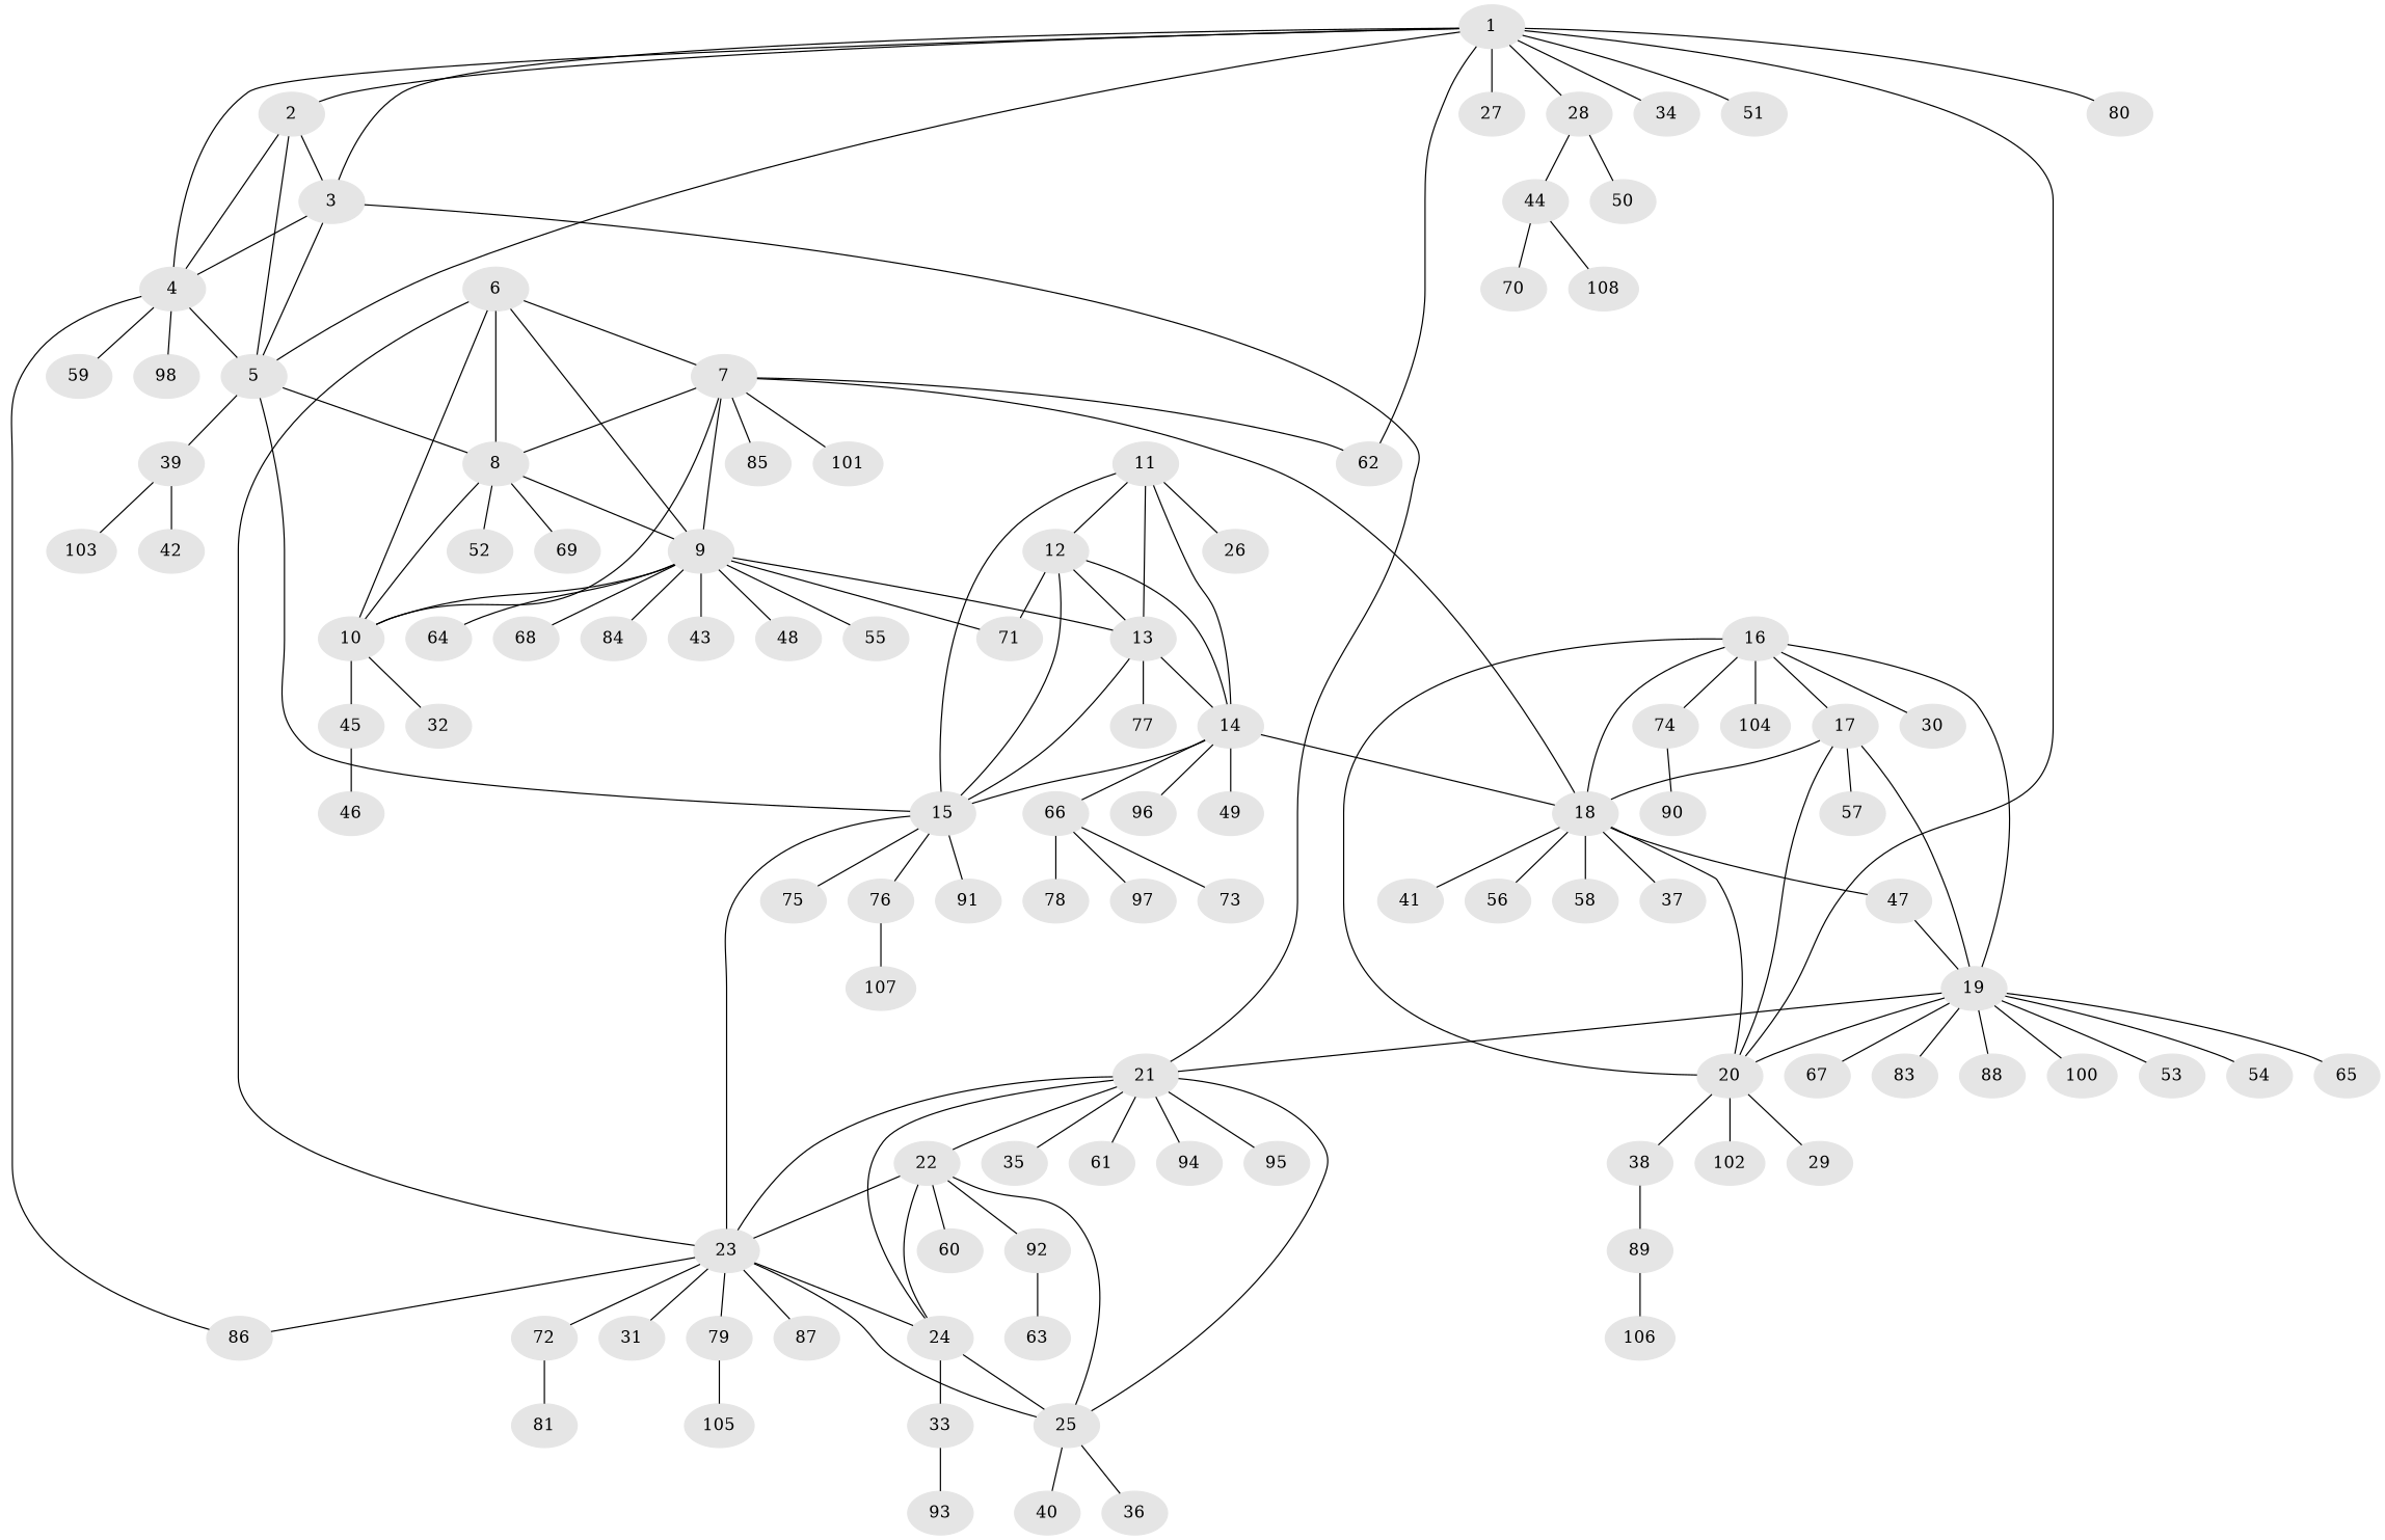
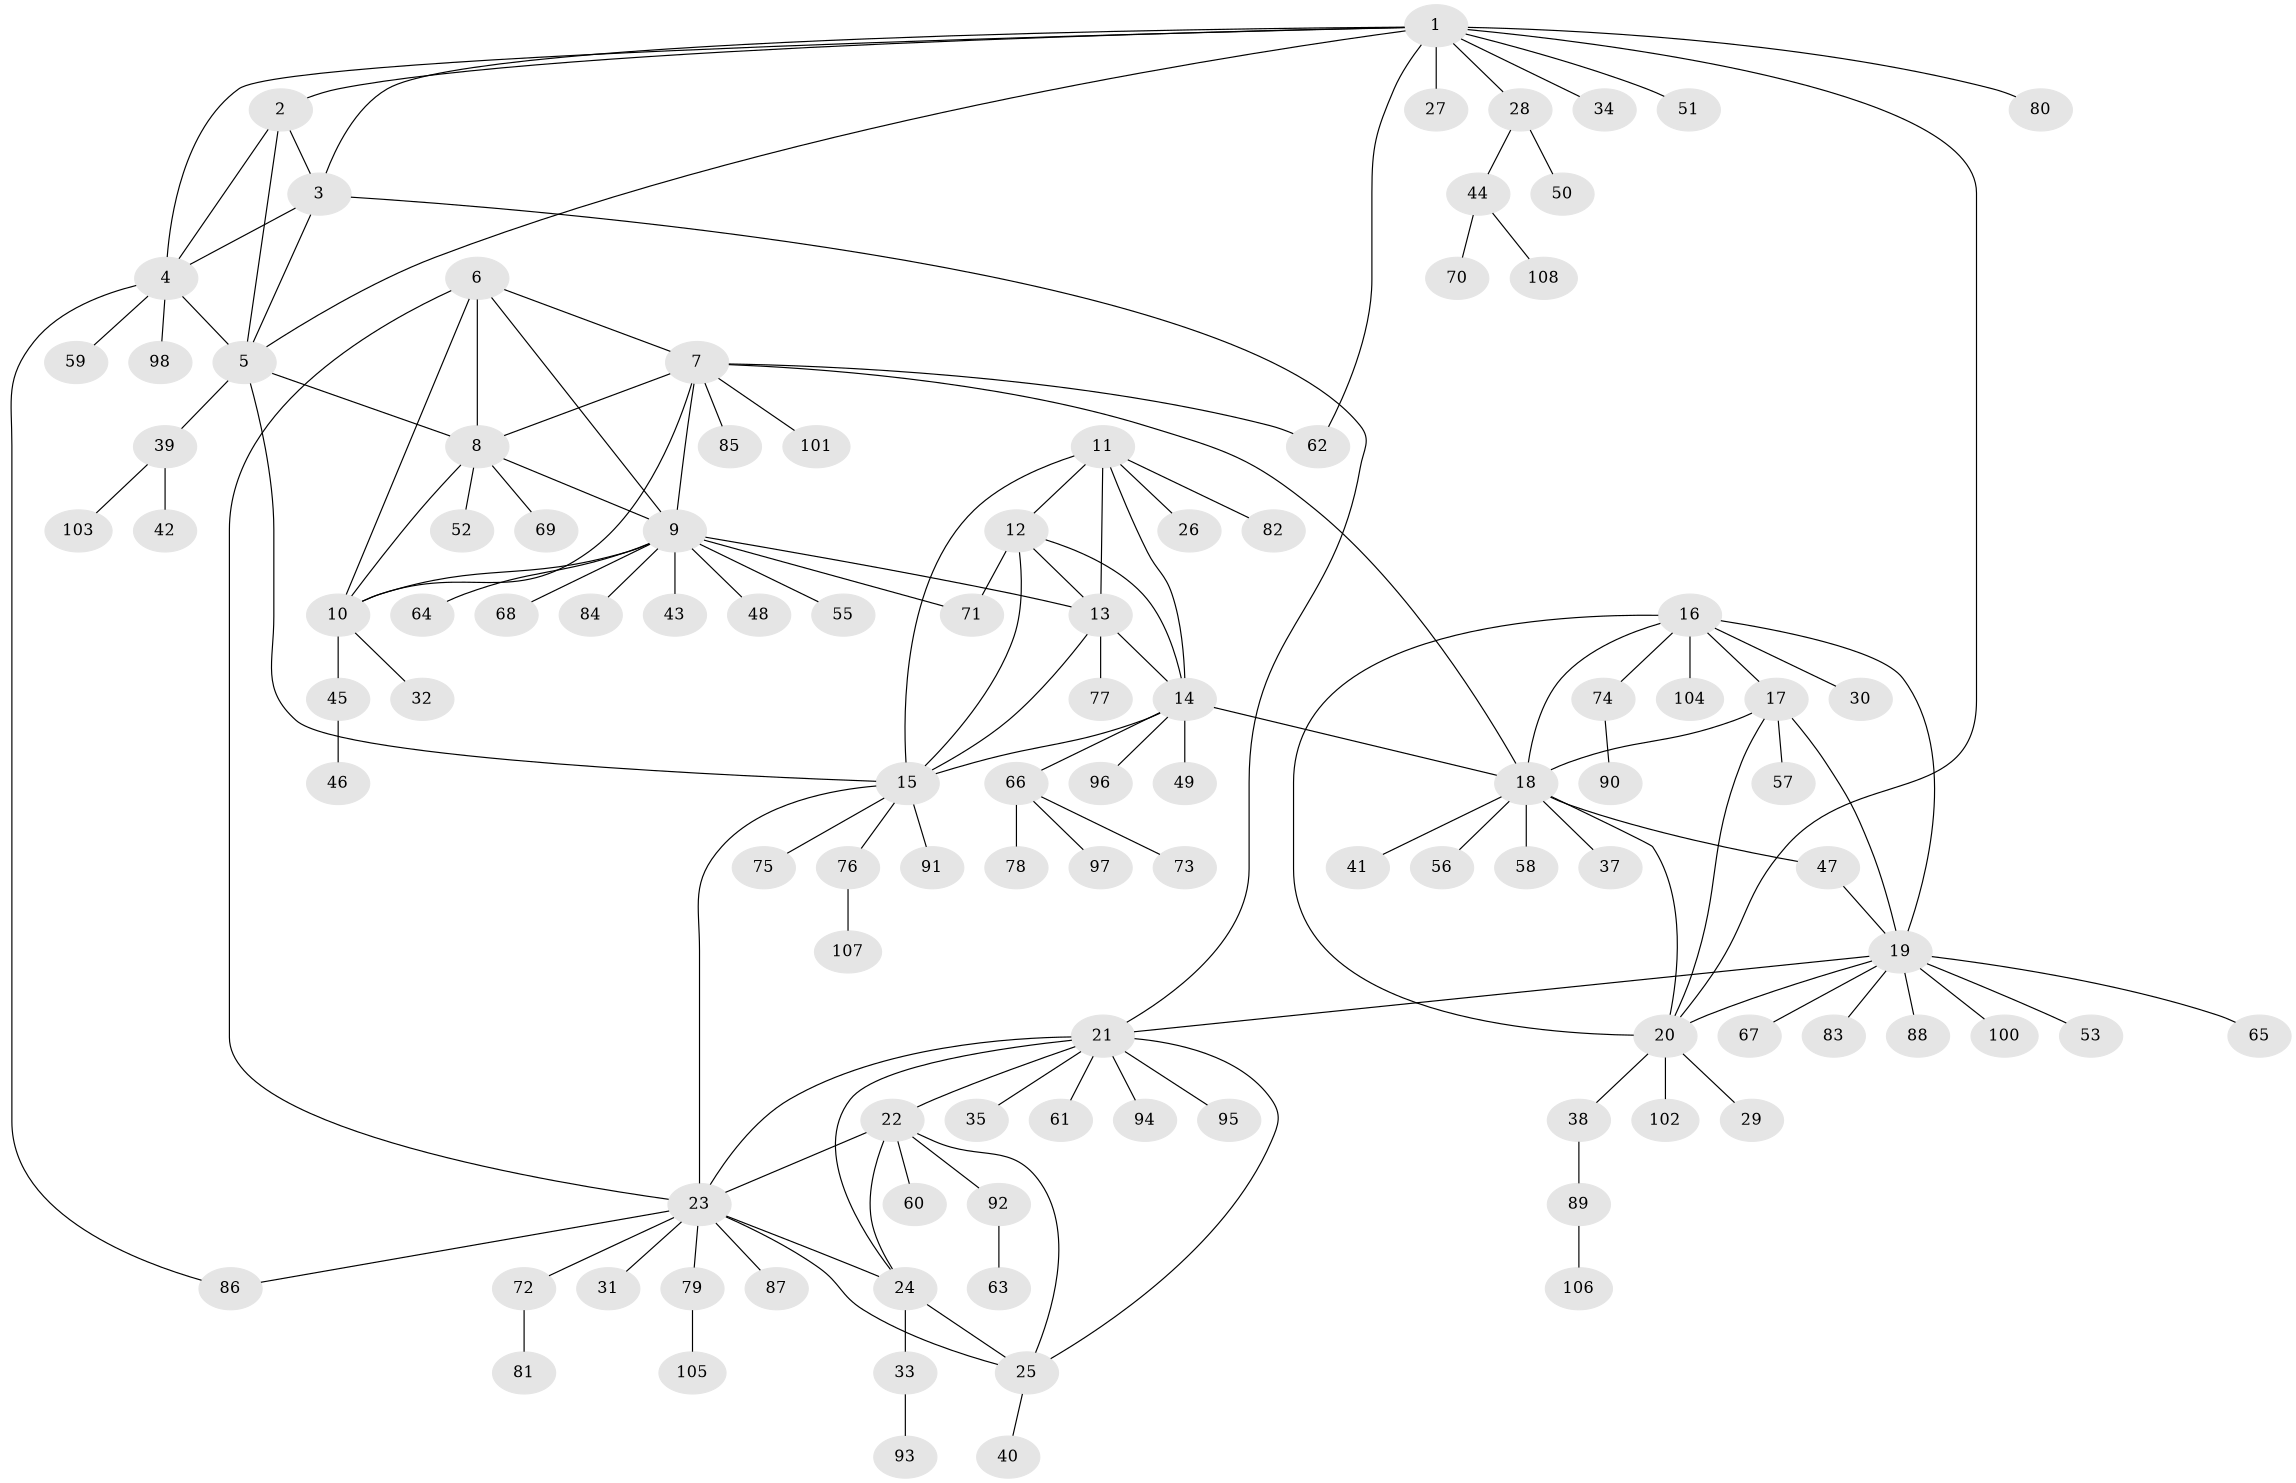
  graph {
    node [color=gray90 style=filled]
    1
    2
    3
    4
    5
    20
    27
    28
    34
    51
    62
    80
    21
    59
    86
    98
    8
    15
    39
    29
    38
    102
    44
    50
    23
    22
    24
    25
    35
    61
    94
    95
    9
    10
    52
    69
    75
    76
    91
    42
    103
    6
    7
    18
    85
    101
    13
    43
    48
    55
    64
    68
    71
    84
    32
    45
    31
    72
    79
    87
    37
    41
    47
    56
    58
    14
    77
    46
    11
    12
    26
+   82
    49
    66
    96
    73
    78
    97
    107
    16
    17
    19
    30
    74
    104
    57
    53
-   54
    65
    67
    83
    88
    100
    90
    89
    60
    92
    33
-   36
    40
    63
    81
    105
    93
    70
    108
    106
    1 -- 2
    1 -- 3
    1 -- 4
    1 -- 5
    1 -- 20
    1 -- 27
    1 -- 28
    1 -- 34
    1 -- 51
    1 -- 62
    1 -- 80
    2 -- 3
    2 -- 4
    2 -- 5
    3 -- 4
    3 -- 5
    3 -- 21
    4 -- 5
    4 -- 59
    4 -- 86
    4 -- 98
    5 -- 8
    5 -- 15
    5 -- 39
    20 -- 29
    20 -- 38
    20 -- 102
    28 -- 44
    28 -- 50
    21 -- 23
    21 -- 22
    21 -- 24
    21 -- 25
    21 -- 35
    21 -- 61
    21 -- 94
    21 -- 95
    8 -- 9
    8 -- 10
    8 -- 52
    8 -- 69
    15 -- 23
    15 -- 75
    15 -- 76
    15 -- 91
    39 -- 42
    39 -- 103
    38 -- 89
    44 -- 70
    44 -- 108
    23 -- 86
    23 -- 24
    23 -- 25
    23 -- 31
    23 -- 72
    23 -- 79
    23 -- 87
    22 -- 23
    22 -- 24
    22 -- 25
    22 -- 60
    22 -- 92
    24 -- 25
    24 -- 33
-   25 -- 36
    25 -- 40
    9 -- 10
    9 -- 13
    9 -- 43
    9 -- 48
    9 -- 55
    9 -- 64
    9 -- 68
    9 -- 71
    9 -- 84
    10 -- 32
    10 -- 45
    76 -- 107
    6 -- 8
    6 -- 23
    6 -- 9
    6 -- 10
    6 -- 7
    7 -- 62
    7 -- 8
    7 -- 9
    7 -- 10
    7 -- 18
    7 -- 85
    7 -- 101
    18 -- 20
    18 -- 37
    18 -- 41
    18 -- 47
    18 -- 56
    18 -- 58
    13 -- 15
    13 -- 14
    13 -- 77
    45 -- 46
    72 -- 81
    79 -- 105
    47 -- 19
    14 -- 15
    14 -- 18
    14 -- 49
    14 -- 66
    14 -- 96
    11 -- 15
    11 -- 13
    11 -- 14
    11 -- 12
    11 -- 26
+   11 -- 82
    12 -- 15
    12 -- 13
    12 -- 71
    12 -- 14
    66 -- 73
    66 -- 78
    66 -- 97
    16 -- 20
    16 -- 18
    16 -- 17
    16 -- 19
    16 -- 30
    16 -- 74
    16 -- 104
    17 -- 20
    17 -- 18
    17 -- 19
    17 -- 57
    19 -- 20
    19 -- 21
    19 -- 53
-   19 -- 54
    19 -- 65
    19 -- 67
    19 -- 83
    19 -- 88
    19 -- 100
    74 -- 90
    89 -- 106
    92 -- 63
    33 -- 93
  }
